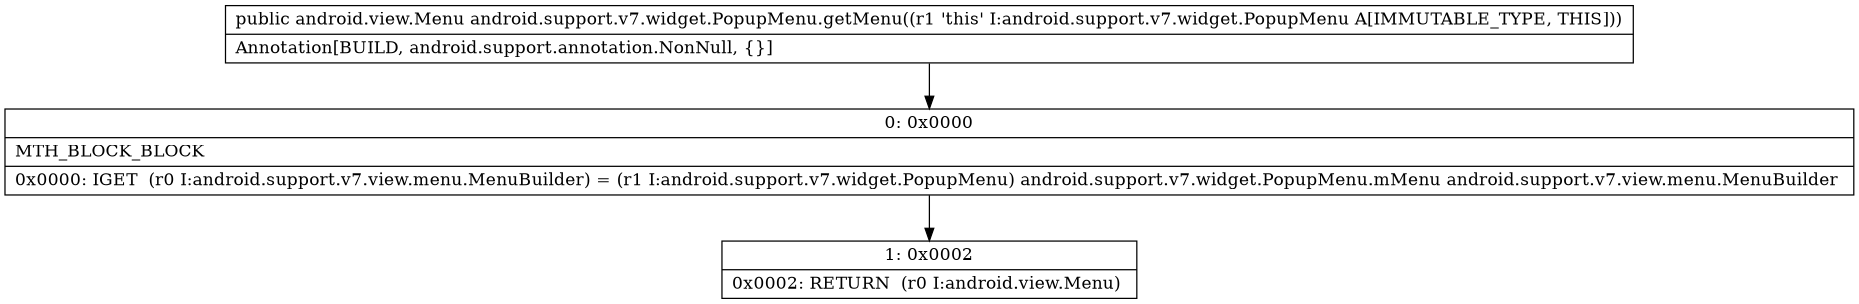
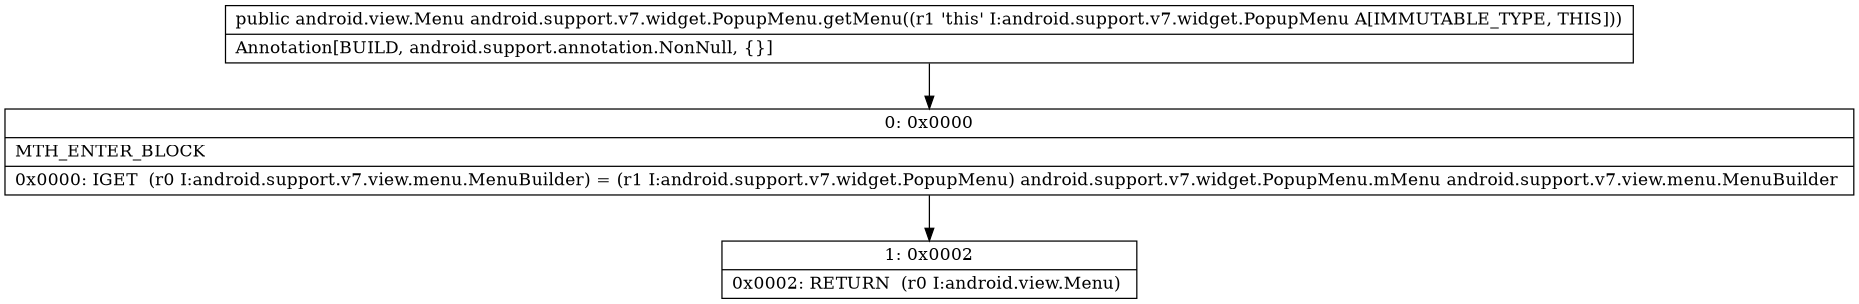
  digraph {
    node [shape=record]
-   n1 [label="{0\:\ 0x0000|MTH_BLOCK_BLOCK\l|0x0000: IGET  (r0 I:android.support.v7.view.menu.MenuBuilder) = (r1 I:android.support.v7.widget.PopupMenu) android.support.v7.widget.PopupMenu.mMenu android.support.v7.view.menu.MenuBuilder \l}"]
+   n1 [label="{0\:\ 0x0000|MTH_ENTER_BLOCK\l|0x0000: IGET  (r0 I:android.support.v7.view.menu.MenuBuilder) = (r1 I:android.support.v7.widget.PopupMenu) android.support.v7.widget.PopupMenu.mMenu android.support.v7.view.menu.MenuBuilder \l}"]
    n2 [label="{1\:\ 0x0002|0x0002: RETURN  (r0 I:android.view.Menu) \l}"]
    n3 [label="{public android.view.Menu android.support.v7.widget.PopupMenu.getMenu((r1 'this' I:android.support.v7.widget.PopupMenu A[IMMUTABLE_TYPE, THIS]))  | Annotation[BUILD, android.support.annotation.NonNull, \{\}]\l}"]
    n1 -> n2
    n3 -> n1
  }
